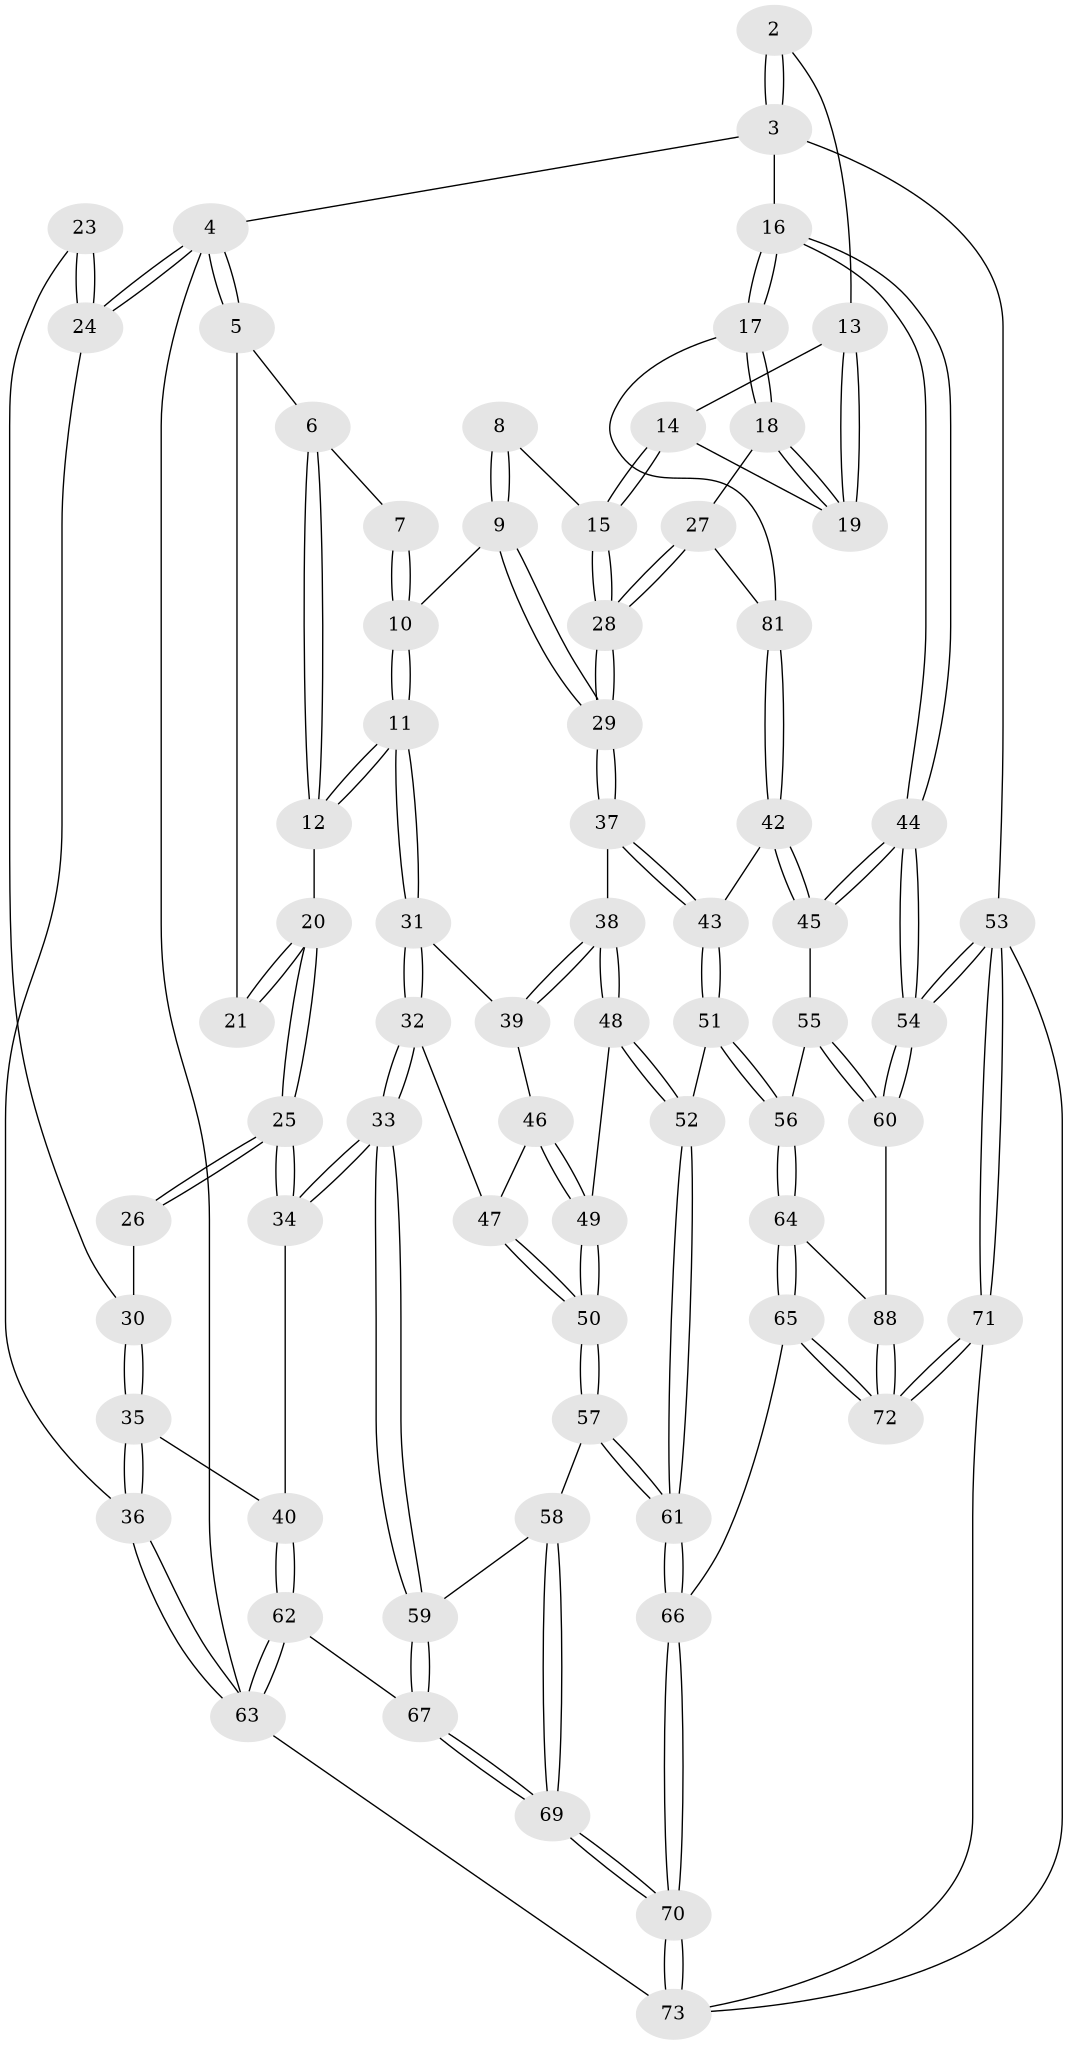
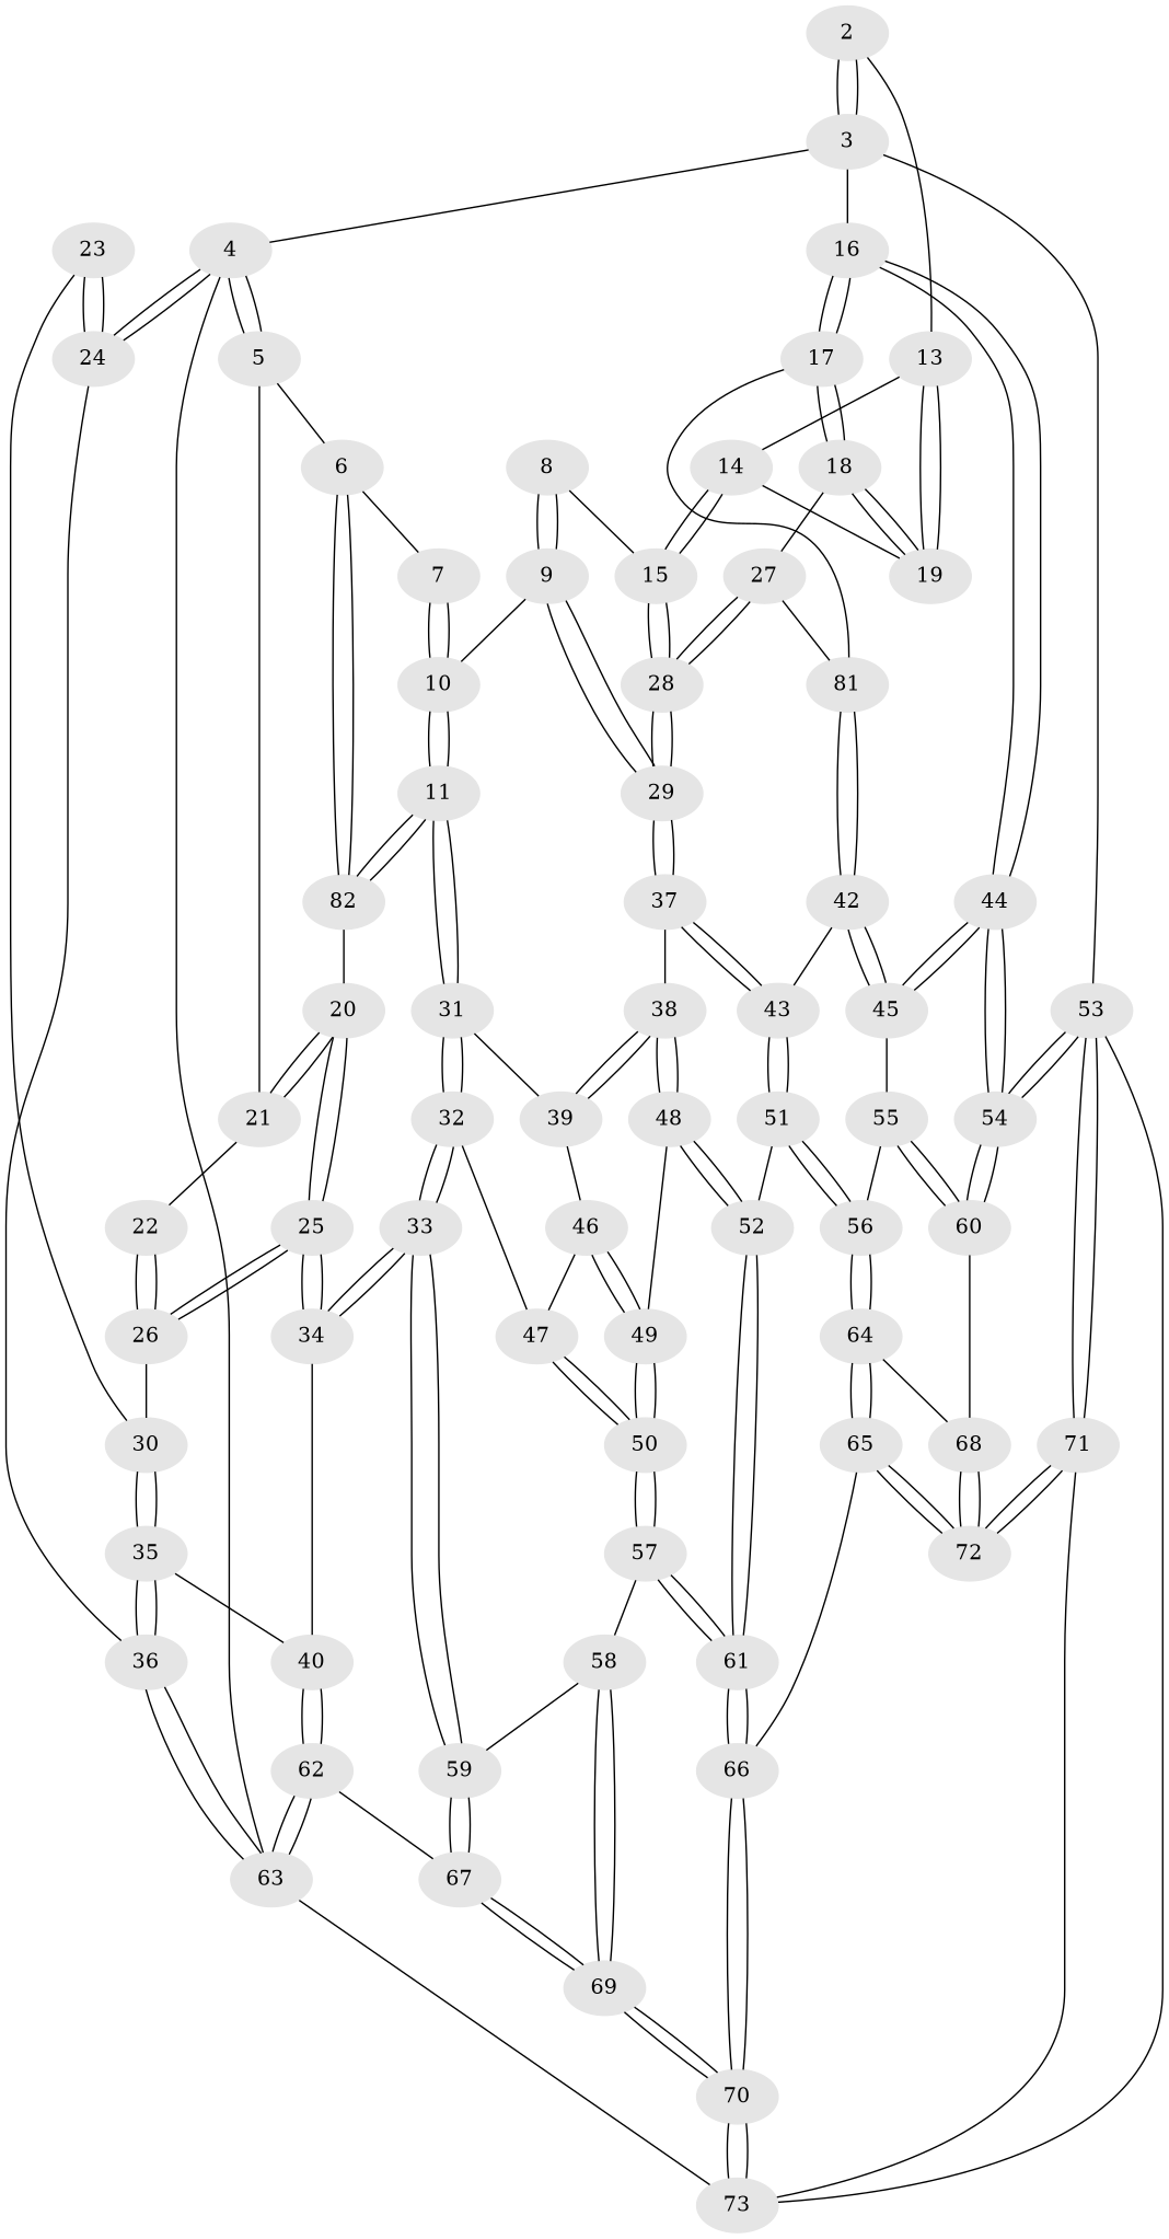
  graph {
    node [color=gray90 style=filled]
    2
    3
    13
    8
    9
    15
    4
    16
    53
    14
    19
    5
    24
    63
    17
    44
    54
    71
    73
    6
    21
    36
    7
-   12
+   12 [label=82]
+   22
    10
    20
    11
    29
    28
    37
    31
    32
    39
    25
    18
    n37 [label=81]
    45
    27
    42
    26
    34
    23
    30
    35
    40
    38
    43
    33
    47
    46
    59
    50
    67
    62
    48
    51
    49
    52
    55
    56
    60
    57
    61
    58
    64
    66
    72
-   68 [label=88]
+   68
    65
    69
    70
    2 -- 3
    2 -- 3
    2 -- 13
    3 -- 4
    3 -- 16
    3 -- 53
    13 -- 14
    13 -- 19
    13 -- 19
    8 -- 9
    8 -- 9
    8 -- 15
    9 -- 10
    9 -- 29
    9 -- 29
    15 -- 28
    15 -- 28
    4 -- 5
    4 -- 5
    4 -- 24
    4 -- 24
    4 -- 63
    16 -- 17
    16 -- 17
    16 -- 44
    16 -- 44
    53 -- 54
    53 -- 54
    53 -- 71
    53 -- 71
    53 -- 73
    14 -- 15
    14 -- 15
    14 -- 19
    5 -- 6
    5 -- 21
    24 -- 36
    63 -- 73
    17 -- 18
    17 -- 18
    17 -- n37
    44 -- 54
    44 -- 54
    44 -- 45
    44 -- 45
    54 -- 60
    54 -- 60
    71 -- 73
    71 -- 72
    71 -- 72
    6 -- 7
    6 -- 12
    6 -- 12
+   21 -- 22
    36 -- 63
    36 -- 63
    7 -- 10
    7 -- 10
    12 -- 20
+   22 -- 26
+   22 -- 26
    10 -- 11
    10 -- 11
    20 -- 21
    20 -- 21
    20 -- 25
    20 -- 25
    11 -- 12
    11 -- 12
    11 -- 31
    11 -- 31
    29 -- 37
    29 -- 37
    28 -- 29
    28 -- 29
    37 -- 38
    37 -- 43
    37 -- 43
    31 -- 32
    31 -- 32
    31 -- 39
    32 -- 33
    32 -- 33
    32 -- 47
    39 -- 46
    25 -- 26
    25 -- 26
    25 -- 34
    25 -- 34
    18 -- 19
    18 -- 19
    18 -- 27
    n37 -- 42
    n37 -- 42
    45 -- 55
    27 -- 28
    27 -- 28
    27 -- n37
    42 -- 45
    42 -- 45
    42 -- 43
    26 -- 30
    34 -- 40
    23 -- 24
    23 -- 24
    23 -- 30
    30 -- 35
    30 -- 35
    35 -- 36
    35 -- 36
    35 -- 40
    40 -- 62
    40 -- 62
    38 -- 39
    38 -- 39
    38 -- 48
    38 -- 48
    43 -- 51
    43 -- 51
    33 -- 34
    33 -- 34
    33 -- 59
    33 -- 59
    47 -- 50
    47 -- 50
    46 -- 47
    46 -- 49
    46 -- 49
    59 -- 67
    59 -- 67
    50 -- 57
    50 -- 57
    67 -- 69
    67 -- 69
    62 -- 63
    62 -- 63
    62 -- 67
    48 -- 49
    48 -- 52
    48 -- 52
    51 -- 52
    51 -- 56
    51 -- 56
    49 -- 50
    49 -- 50
    52 -- 61
    52 -- 61
    55 -- 56
    55 -- 60
    55 -- 60
    56 -- 64
    56 -- 64
    60 -- 68
    57 -- 61
    57 -- 61
    57 -- 58
    61 -- 66
    61 -- 66
    58 -- 59
    58 -- 69
    58 -- 69
    64 -- 68
    64 -- 65
    64 -- 65
    66 -- 70
    66 -- 70
    68 -- 72
    68 -- 72
    65 -- 66
    65 -- 72
    65 -- 72
    69 -- 70
    69 -- 70
    70 -- 73
    70 -- 73
  }
